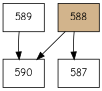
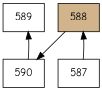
  digraph {
    fontname="Comic Neue"
    node [fillcolor=white fontname="Comic Neue" shape=record style=filled]
    edge [fontname="Comic Neue"]
    n1 [label="{589}"]
    n2 [label="{590}"]
    n3 [fillcolor=tan label="{588}"]
    n4 [label="{587}"]
-   n1 -> n2
+   n2 -> n1
    n3 -> n2
-   n3 -> n4
+   n4 -> n3
  }
